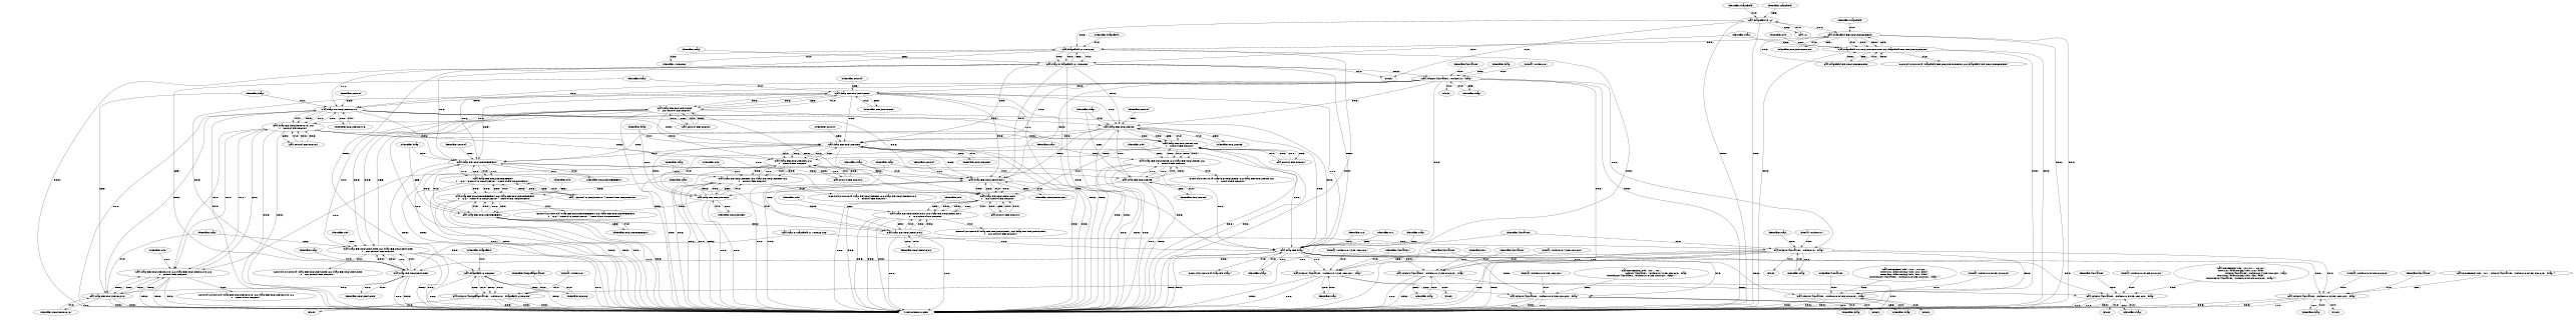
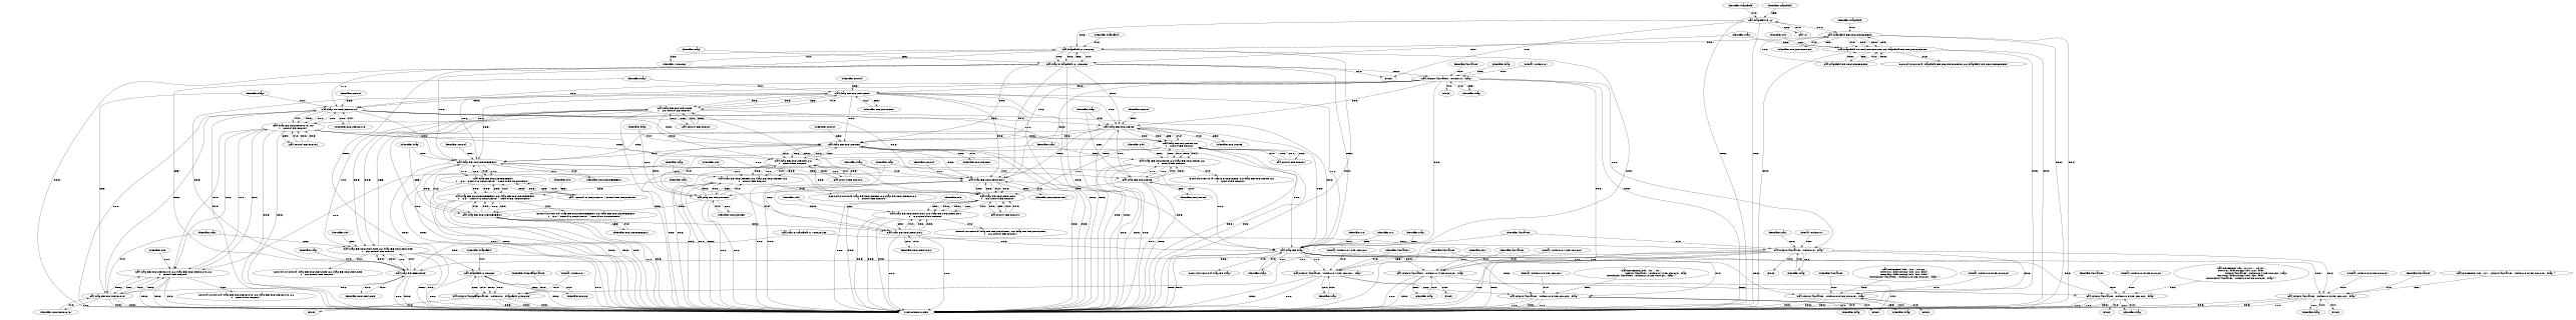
  digraph {
    n1 [label="(Call,dsap_field = *p)"]
    n2 [label="(Call,dsap_field == LLCSAP_GLOBAL)"]
    n3 [label="(Call,dsap_field & ~LLC_IG)"]
    n4 [label="(MethodReturn,RET)"]
    n5 [label="(Block,)"]
    n6 [label="(Call,*p)"]
    n7 [label="(Call,ssap_field == LLCSAP_GLOBAL && dsap_field == LLCSAP_GLOBAL)"]
    n8 [label="(Identifier,LLCSAP_GLOBAL)"]
    n9 [label="(Call,dsap = dsap_field & ~LLC_IG)"]
    n10 [label="(Call,dsap_field & LLC_IG)"]
    n11 [label="(Identifier,~LLC_IG)"]
    n12 [label="(Call,ssap_field == LLCSAP_GLOBAL)"]
    n13 [label="(ControlStructure,if (ssap_field == LLCSAP_GLOBAL && dsap_field == LLCSAP_GLOBAL))"]
    n14 [label="(Call,tok2str(llc_values, \"Unknown\", dsap))"]
    n15 [label="(Call,dsap == LLCSAP_8021D)"]
    n16 [label="(Call,dsap == LLCSAP_IP)"]
    n17 [label="(Call,dsap == LLCSAP_IPX)"]
    n18 [label="(Call,dsap == LLCSAP_NETBEUI)"]
    n19 [label="(Call,dsap == LLCSAP_ISONS)"]
    n20 [label="(Call,ssap == dsap)"]
    n21 [label="(Call,tok2str(llc_ig_flag_values, \"Unknown\", dsap_field & LLC_IG))"]
    n22 [label="(Identifier,LLC_IG)"]
    n23 [label="(Call,dsap == LLCSAP_SNAP)"]
    n24 [label="(Call,tok2str(llc_values, \"Unknown\", ssap))"]
    n25 [label="(Block,)"]
    n26 [label="(Identifier,dsap)"]
    n27 [label="(Call,dsap == LLCSAP_SNAP\n\t    && control == LLC_UI)"]
    n28 [label="(Identifier,LLCSAP_SNAP)"]
    n29 [label="(Call,dsap == LLCSAP_8021D &&\n\t    control == LLC_UI)"]
    n30 [label="(Identifier,LLCSAP_8021D)"]
    n31 [label="(Call,dsap == LLCSAP_IP &&\n\t    control == LLC_UI)"]
    n32 [label="(Identifier,LLCSAP_IP)"]
    n33 [label="(Call,dsap == LLCSAP_IPX &&\n\t    control == LLC_UI)"]
    n34 [label="(Identifier,LLCSAP_IPX)"]
    n35 [label="(Call,dsap == LLCSAP_NETBEUI\n\t    && (!(control & LLC_S_FMT) || control == LLC_U_FMT))"]
    n36 [label="(Identifier,LLCSAP_NETBEUI)"]
    n37 [label="(Call,dsap == LLCSAP_ISONS\n \t    && control == LLC_UI)"]
    n38 [label="(Identifier,LLCSAP_ISONS)"]
    n39 [label="(Call,tok2str(llc_values, \"Unknown DSAP 0x%02x\", dsap))"]
    n40 [label="(Call,tok2str(llc_values, \"Unknown DSAP 0x%02x\", dsap))"]
    n41 [label="(Call,tok2str(llc_values, \"Unknown SSAP 0x%02x\", ssap))"]
    n42 [label="(Call,tok2str(llc_values, \"Unknown SSAP 0x%02x\", ssap))"]
    n43 [label="(Call,tok2str(llc_values, \"Unknown DSAP 0x%02x\", dsap))"]
    n44 [label="(Call,tok2str(llc_values, \"Unknown DSAP 0x%02x\", dsap))"]
    n45 [label="(ControlStructure,if (ssap == dsap))"]
    n46 [label="(Identifier,dsap)"]
-   n47 [label="(Call,ssap == LLCSAP_SNAP)"]
+   n47 [label="(Call,ssap == RET_SNAP)"]
    n48 [label="(Block,)"]
    n49 [label="(Identifier,ssap)"]
    n50 [label="(Call,ssap == LLCSAP_SNAP && dsap == LLCSAP_SNAP\n\t    && control == LLC_UI)"]
    n51 [label="(Call,ssap == LLCSAP_8021D)"]
    n52 [label="(Identifier,LLCSAP_SNAP)"]
    n53 [label="(Identifier,dsap)"]
    n54 [label="(Block,)"]
    n55 [label="(Identifier,dsap)"]
    n56 [label="(Block,)"]
    n57 [label="(Block,)"]
    n58 [label="(Identifier,ssap)"]
    n59 [label="(Block,)"]
    n60 [label="(Identifier,ssap)"]
    n61 [label="(ControlStructure,if (ssap == LLCSAP_SNAP && dsap == LLCSAP_SNAP\n\t    && control == LLC_UI))"]
    n62 [label="(Call,ssap == LLCSAP_8021D && dsap == LLCSAP_8021D &&\n\t    control == LLC_UI)"]
    n63 [label="(Identifier,LLCSAP_8021D)"]
    n64 [label="(Call,control == LLC_UI)"]
    n65 [label="(Call,control == LLC_UI)"]
    n66 [label="(Call,ssap == LLCSAP_IP && dsap == LLCSAP_IP &&\n\t    control == LLC_UI)"]
    n67 [label="(Call,control == LLC_UI)"]
    n68 [label="(Call,ssap == LLCSAP_IPX && dsap == LLCSAP_IPX &&\n\t    control == LLC_UI)"]
    n69 [label="(Call,control == LLC_UI)"]
    n70 [label="(Call,ssap == LLCSAP_ISONS && dsap == LLCSAP_ISONS\n \t    && control == LLC_UI)"]
    n71 [label="(Call,control == LLC_UI)"]
    n72 [label="(ControlStructure,if (ssap == LLCSAP_8021D && dsap == LLCSAP_8021D &&\n\t    control == LLC_UI))"]
    n73 [label="(Call,ssap == LLCSAP_IP)"]
    n74 [label="(ControlStructure,if (ssap == LLCSAP_IP && dsap == LLCSAP_IP &&\n\t    control == LLC_UI))"]
    n75 [label="(Call,ssap == LLCSAP_IPX)"]
    n76 [label="(Identifier,LLCSAP_IP)"]
    n77 [label="(ControlStructure,if (ssap == LLCSAP_IPX && dsap == LLCSAP_IPX &&\n\t    control == LLC_UI))"]
    n78 [label="(Call,ssap == LLCSAP_NETBEUI)"]
    n79 [label="(Identifier,LLCSAP_IPX)"]
    n80 [label="(Call,ssap == LLCSAP_ISONS)"]
    n81 [label="(ControlStructure,if (ssap == LLCSAP_ISONS && dsap == LLCSAP_ISONS\n \t    && control == LLC_UI))"]
    n82 [label="(Identifier,LLCSAP_ISONS)"]
    n83 [label="(Call,ssap == LLCSAP_NETBEUI && dsap == LLCSAP_NETBEUI\n\t    && (!(control & LLC_S_FMT) || control == LLC_U_FMT))"]
    n84 [label="(Call,!(control & LLC_S_FMT) || control == LLC_U_FMT)"]
    n85 [label="(ControlStructure,if (ssap == LLCSAP_NETBEUI && dsap == LLCSAP_NETBEUI\n\t    && (!(control & LLC_S_FMT) || control == LLC_U_FMT)))"]
    n86 [label="(Identifier,LLCSAP_NETBEUI)"]
    n87 [label="(Identifier,dsap)"]
    n88 [label="(Block,)"]
    n89 [label="(Identifier,dsap)"]
    n90 [label="(Block,)"]
    n91 [label="(Identifier,ssap)"]
    n92 [label="(Identifier,dsap_field)"]
    n93 [label="(Identifier,llc_values)"]
    n94 [label="(Identifier,ndo)"]
    n95 [label="(Literal,\"Unknown DSAP 0x%02x\")"]
    n96 [label="(Identifier,ssap)"]
    n97 [label="(Identifier,llc_ig_flag_values)"]
    n98 [label="(Literal,\"Unknown SSAP 0x%02x\")"]
    n99 [label="(Call,ssap = ssap_field & ~LLC_GSAP)"]
    n100 [label="(Identifier,dsap)"]
    n101 [label="(Identifier,src)"]
    n102 [label="(Literal,\"Unknown\")"]
    n103 [label="(Literal,\"Unknown DSAP 0x%02x\")"]
    n104 [label="(Identifier,control)"]
    n105 [label="(Identifier,llc_values)"]
    n106 [label="(Literal,\"Unknown SSAP 0x%02x\")"]
    n107 [label="(Identifier,ndo)"]
    n108 [label="(Identifier,ndo)"]
    n109 [label="(Identifier,llc_values)"]
    n110 [label="(Identifier,llc_values)"]
    n111 [label="(Identifier,dsap)"]
    n112 [label="(Identifier,control)"]
    n113 [label="(Identifier,dsap)"]
    n114 [label="(Identifier,dsap)"]
    n115 [label="(Identifier,dsap_field)"]
    n116 [label="(Identifier,dsap)"]
    n117 [label="(Identifier,dsap)"]
    n118 [label="(Identifier,llc_values)"]
    n119 [label="(Identifier,llc_values)"]
    n120 [label="(Identifier,ndo)"]
    n121 [label="(Identifier,ssap)"]
    n122 [label="(Identifier,llc_values)"]
    n123 [label="(Identifier,ssap)"]
    n124 [label="(Identifier,ssap)"]
    n125 [label="(Call,ND_PRINT((ndo, \"%s > %s \",\n                                        tok2str(llc_values, \"Unknown SSAP 0x%02x\", ssap),\n\t\t\t\t\ttok2str(llc_values, \"Unknown DSAP 0x%02x\", dsap))))"]
    n126 [label="(Literal,\"Unknown\")"]
    n127 [label="(Identifier,ndo)"]
    n128 [label="(Identifier,ndo)"]
    n129 [label="(Identifier,dsap_field)"]
    n130 [label="(Call,ND_PRINT((ndo, \"%s %s > %s %s \",\n\t\t\t\t\t(src->addr_string)(ndo, src->addr),\n                                        tok2str(llc_values, \"Unknown SSAP 0x%02x\", ssap),\n\t\t\t\t\t(dst->addr_string)(ndo, dst->addr),\n\t\t\t\t\ttok2str(llc_values, \"Unknown DSAP 0x%02x\", dsap))))"]
    n131 [label="(Identifier,ssap)"]
    n132 [label="(Identifier,dsap)"]
    n133 [label="(Identifier,ssap)"]
    n134 [label="(Identifier,control)"]
    n135 [label="(Identifier,src)"]
    n136 [label="(Identifier,control)"]
    n137 [label="(Identifier,ssap)"]
    n138 [label="(Literal,\"Unknown\")"]
    n139 [label="(Identifier,ndo)"]
    n140 [label="(Identifier,control)"]
    n141 [label="(Identifier,ndo)"]
    n142 [label="(Identifier,llc_values)"]
    n143 [label="(Identifier,dsap_field)"]
    n144 [label="(Identifier,ndo)"]
    n145 [label="(Identifier,ssap_field)"]
    n146 [label="(Literal,\"Unknown DSAP 0x%02x\")"]
    n147 [label="(Identifier,control)"]
    n148 [label="(Call,ND_PRINT((ndo, \"%s > %s %s \",\n\t\t\t\t\t\t(src->addr_string)(ndo, src->addr),\n\t\t\t\t\t\t(dst->addr_string)(ndo, dst->addr),\n\t\t\t\t\t\ttok2str(llc_values, \"Unknown DSAP 0x%02x\", dsap))))"]
    n149 [label="(Identifier,dsap)"]
    n150 [label="(Literal,\"Unknown DSAP 0x%02x\")"]
    n151 [label="(Call,ND_PRINT((ndo, \"%s \", tok2str(llc_values, \"Unknown DSAP 0x%02x\", dsap))))"]
    n152 [label="(Identifier,ssap)"]
    n1 -> n2 [label="DDG: "]
    n1 -> n3 [label="DDG: "]
    n1 -> n4 [label="DDG: "]
    n1 -> n4 [label="DDG: "]
    n1 -> n5 [label="AST: "]
    n1 -> n6 [label="CFG: "]
    n2 -> n3 [label="DDG: "]
    n2 -> n4 [label="DDG: "]
    n2 -> n4 [label="DDG: "]
    n2 -> n7 [label="AST: "]
    n2 -> n7 [label="DDG: "]
    n2 -> n7 [label="DDG: "]
    n2 -> n8 [label="CFG: "]
    n3 -> n4 [label="DDG: "]
    n3 -> n4 [label="DDG: "]
    n3 -> n9 [label="AST: "]
    n3 -> n9 [label="DDG: "]
    n3 -> n9 [label="DDG: "]
    n3 -> n10 [label="DDG: "]
    n3 -> n11 [label="CFG: "]
    n6 -> n1 [label="AST: "]
    n7 -> n2 [label="CFG: "]
    n7 -> n4 [label="DDG: "]
    n7 -> n4 [label="DDG: "]
    n7 -> n4 [label="DDG: "]
    n7 -> n12 [label="CFG: "]
    n7 -> n13 [label="AST: "]
    n8 -> n2 [label="AST: "]
    n9 -> n3 [label="CFG: "]
    n9 -> n4 [label="DDG: "]
    n9 -> n4 [label="DDG: "]
    n9 -> n5 [label="AST: "]
    n9 -> n14 [label="DDG: "]
    n9 -> n15 [label="DDG: "]
    n9 -> n16 [label="DDG: "]
    n9 -> n17 [label="DDG: "]
    n9 -> n18 [label="DDG: "]
    n9 -> n19 [label="DDG: "]
    n9 -> n20 [label="DDG: "]
    n10 -> n4 [label="DDG: "]
    n10 -> n4 [label="DDG: "]
    n10 -> n21 [label="AST: "]
    n10 -> n21 [label="DDG: "]
    n10 -> n21 [label="DDG: "]
    n10 -> n22 [label="CFG: "]
    n11 -> n3 [label="AST: "]
    n12 -> n2 [label="DDG: "]
    n12 -> n7 [label="AST: "]
    n12 -> n7 [label="DDG: "]
    n12 -> n7 [label="DDG: "]
    n14 -> n4 [label="DDG: "]
    n14 -> n4 [label="DDG: "]
    n14 -> n15 [label="DDG: "]
    n14 -> n16 [label="DDG: "]
    n14 -> n17 [label="DDG: "]
    n14 -> n18 [label="DDG: "]
    n14 -> n19 [label="DDG: "]
    n14 -> n20 [label="DDG: "]
    n14 -> n23 [label="DDG: "]
    n14 -> n24 [label="DDG: "]
    n14 -> n25 [label="AST: "]
    n14 -> n26 [label="CFG: "]
    n15 -> n4 [label="DDG: "]
    n15 -> n4 [label="DDG: "]
    n15 -> n16 [label="DDG: "]
    n15 -> n17 [label="DDG: "]
    n15 -> n18 [label="DDG: "]
    n15 -> n19 [label="DDG: "]
    n15 -> n20 [label="DDG: "]
    n15 -> n29 [label="AST: "]
    n15 -> n29 [label="DDG: "]
    n15 -> n29 [label="DDG: "]
    n15 -> n30 [label="CFG: "]
    n16 -> n4 [label="DDG: "]
    n16 -> n4 [label="DDG: "]
    n16 -> n17 [label="DDG: "]
    n16 -> n18 [label="DDG: "]
    n16 -> n19 [label="DDG: "]
    n16 -> n20 [label="DDG: "]
    n16 -> n31 [label="AST: "]
    n16 -> n31 [label="DDG: "]
    n16 -> n31 [label="DDG: "]
    n16 -> n32 [label="CFG: "]
    n17 -> n4 [label="DDG: "]
    n17 -> n4 [label="DDG: "]
    n17 -> n18 [label="DDG: "]
    n17 -> n19 [label="DDG: "]
    n17 -> n20 [label="DDG: "]
    n17 -> n33 [label="AST: "]
    n17 -> n33 [label="DDG: "]
    n17 -> n33 [label="DDG: "]
    n17 -> n34 [label="CFG: "]
    n18 -> n4 [label="DDG: "]
    n18 -> n4 [label="DDG: "]
    n18 -> n19 [label="DDG: "]
    n18 -> n20 [label="DDG: "]
    n18 -> n35 [label="AST: "]
    n18 -> n35 [label="DDG: "]
    n18 -> n35 [label="DDG: "]
    n18 -> n36 [label="CFG: "]
    n19 -> n4 [label="DDG: "]
    n19 -> n4 [label="DDG: "]
    n19 -> n20 [label="DDG: "]
    n19 -> n37 [label="AST: "]
    n19 -> n37 [label="DDG: "]
    n19 -> n37 [label="DDG: "]
    n19 -> n38 [label="CFG: "]
    n20 -> n4 [label="DDG: "]
    n20 -> n4 [label="DDG: "]
    n20 -> n39 [label="DDG: "]
    n20 -> n40 [label="DDG: "]
    n20 -> n41 [label="DDG: "]
    n20 -> n42 [label="DDG: "]
    n20 -> n43 [label="DDG: "]
    n20 -> n44 [label="DDG: "]
    n20 -> n45 [label="AST: "]
    n20 -> n46 [label="CFG: "]
    n21 -> n4 [label="DDG: "]
    n21 -> n4 [label="DDG: "]
    n21 -> n4 [label="DDG: "]
    n21 -> n10 [label="CFG: "]
    n21 -> n90 [label="AST: "]
    n22 -> n10 [label="AST: "]
    n23 -> n4 [label="DDG: "]
    n23 -> n4 [label="DDG: "]
    n23 -> n15 [label="DDG: "]
    n23 -> n16 [label="DDG: "]
    n23 -> n17 [label="DDG: "]
    n23 -> n18 [label="DDG: "]
    n23 -> n19 [label="DDG: "]
    n23 -> n20 [label="DDG: "]
    n23 -> n27 [label="AST: "]
    n23 -> n27 [label="DDG: "]
    n23 -> n27 [label="DDG: "]
    n23 -> n28 [label="CFG: "]
    n24 -> n4 [label="DDG: "]
    n24 -> n4 [label="DDG: "]
    n24 -> n39 [label="DDG: "]
    n24 -> n40 [label="DDG: "]
    n24 -> n41 [label="DDG: "]
    n24 -> n42 [label="DDG: "]
    n24 -> n47 [label="DDG: "]
    n24 -> n48 [label="AST: "]
    n24 -> n49 [label="CFG: "]
    n26 -> n14 [label="AST: "]
    n27 -> n4 [label="DDG: "]
    n27 -> n4 [label="DDG: "]
    n27 -> n23 [label="CFG: "]
    n27 -> n29 [label="DDG: "]
    n27 -> n31 [label="DDG: "]
    n27 -> n33 [label="DDG: "]
    n27 -> n37 [label="DDG: "]
    n27 -> n50 [label="AST: "]
    n27 -> n50 [label="DDG: "]
    n27 -> n50 [label="DDG: "]
    n27 -> n64 [label="CFG: "]
    n28 -> n23 [label="AST: "]
    n29 -> n4 [label="DDG: "]
    n29 -> n4 [label="DDG: "]
    n29 -> n15 [label="CFG: "]
    n29 -> n31 [label="DDG: "]
    n29 -> n33 [label="DDG: "]
    n29 -> n37 [label="DDG: "]
    n29 -> n62 [label="AST: "]
    n29 -> n62 [label="DDG: "]
    n29 -> n62 [label="DDG: "]
    n29 -> n65 [label="CFG: "]
    n30 -> n15 [label="AST: "]
    n31 -> n4 [label="DDG: "]
    n31 -> n4 [label="DDG: "]
    n31 -> n16 [label="CFG: "]
    n31 -> n33 [label="DDG: "]
-   n31 -> n37 [label="AST: "]
+   n31 -> n37 [label="DDG: "]
    n31 -> n66 [label="AST: "]
    n31 -> n66 [label="DDG: "]
    n31 -> n66 [label="DDG: "]
    n31 -> n67 [label="CFG: "]
    n32 -> n16 [label="AST: "]
    n33 -> n4 [label="DDG: "]
    n33 -> n4 [label="DDG: "]
    n33 -> n17 [label="AST: "]
-   n17 -> n37 [label="DDG: "]
+   n33 -> n37 [label="DDG: "]
    n33 -> n68 [label="AST: "]
    n33 -> n68 [label="DDG: "]
    n33 -> n68 [label="DDG: "]
    n33 -> n69 [label="CFG: "]
    n34 -> n17 [label="AST: "]
    n35 -> n4 [label="DDG: "]
    n35 -> n4 [label="DDG: "]
    n35 -> n18 [label="CFG: "]
    n35 -> n83 [label="AST: "]
    n35 -> n83 [label="DDG: "]
    n35 -> n83 [label="DDG: "]
    n35 -> n84 [label="CFG: "]
    n36 -> n18 [label="AST: "]
    n37 -> n4 [label="DDG: "]
    n37 -> n4 [label="DDG: "]
    n37 -> n19 [label="CFG: "]
    n37 -> n70 [label="AST: "]
    n37 -> n70 [label="DDG: "]
    n37 -> n70 [label="DDG: "]
    n37 -> n71 [label="CFG: "]
    n38 -> n19 [label="AST: "]
    n39 -> n4 [label="DDG: "]
    n39 -> n4 [label="DDG: "]
    n39 -> n4 [label="DDG: "]
    n39 -> n53 [label="CFG: "]
    n39 -> n54 [label="AST: "]
    n40 -> n4 [label="DDG: "]
    n40 -> n4 [label="DDG: "]
    n40 -> n4 [label="DDG: "]
    n40 -> n55 [label="CFG: "]
    n40 -> n56 [label="AST: "]
    n41 -> n4 [label="DDG: "]
    n41 -> n4 [label="DDG: "]
    n41 -> n43 [label="DDG: "]
    n41 -> n57 [label="AST: "]
    n41 -> n58 [label="CFG: "]
    n42 -> n4 [label="DDG: "]
    n42 -> n4 [label="DDG: "]
    n42 -> n44 [label="DDG: "]
    n42 -> n59 [label="AST: "]
    n42 -> n60 [label="CFG: "]
    n43 -> n4 [label="DDG: "]
    n43 -> n4 [label="DDG: "]
    n43 -> n4 [label="DDG: "]
    n43 -> n57 [label="AST: "]
    n43 -> n87 [label="CFG: "]
    n44 -> n4 [label="DDG: "]
    n44 -> n4 [label="DDG: "]
    n44 -> n4 [label="DDG: "]
    n44 -> n88 [label="AST: "]
    n44 -> n89 [label="CFG: "]
    n46 -> n20 [label="AST: "]
    n47 -> n4 [label="DDG: "]
    n47 -> n4 [label="DDG: "]
    n47 -> n23 [label="DDG: "]
    n47 -> n50 [label="AST: "]
    n47 -> n50 [label="DDG: "]
    n47 -> n50 [label="DDG: "]
    n47 -> n51 [label="DDG: "]
    n47 -> n52 [label="CFG: "]
    n49 -> n24 [label="AST: "]
    n50 -> n4 [label="DDG: "]
    n50 -> n4 [label="DDG: "]
    n50 -> n4 [label="DDG: "]
    n50 -> n27 [label="CFG: "]
    n50 -> n47 [label="CFG: "]
    n50 -> n61 [label="AST: "]
    n51 -> n4 [label="DDG: "]
    n51 -> n4 [label="DDG: "]
    n51 -> n15 [label="DDG: "]
    n51 -> n62 [label="AST: "]
    n51 -> n62 [label="DDG: "]
    n51 -> n62 [label="DDG: "]
    n51 -> n63 [label="CFG: "]
    n52 -> n47 [label="AST: "]
    n53 -> n39 [label="AST: "]
    n55 -> n40 [label="AST: "]
    n58 -> n41 [label="AST: "]
    n60 -> n42 [label="AST: "]
    n62 -> n4 [label="DDG: "]
    n62 -> n4 [label="DDG: "]
    n62 -> n4 [label="DDG: "]
    n62 -> n29 [label="CFG: "]
    n62 -> n51 [label="CFG: "]
    n62 -> n72 [label="AST: "]
    n63 -> n51 [label="AST: "]
    n64 -> n27 [label="AST: "]
    n64 -> n27 [label="DDG: "]
    n64 -> n27 [label="DDG: "]
    n65 -> n29 [label="AST: "]
    n65 -> n29 [label="DDG: "]
    n65 -> n29 [label="DDG: "]
    n66 -> n4 [label="DDG: "]
    n66 -> n4 [label="DDG: "]
    n66 -> n4 [label="DDG: "]
    n66 -> n31 [label="CFG: "]
    n66 -> n73 [label="CFG: "]
    n66 -> n74 [label="AST: "]
    n67 -> n31 [label="AST: "]
    n67 -> n31 [label="DDG: "]
    n67 -> n31 [label="DDG: "]
    n68 -> n4 [label="DDG: "]
    n68 -> n4 [label="DDG: "]
    n68 -> n4 [label="DDG: "]
    n68 -> n33 [label="CFG: "]
    n68 -> n75 [label="CFG: "]
    n68 -> n77 [label="AST: "]
    n69 -> n33 [label="AST: "]
    n69 -> n33 [label="DDG: "]
    n69 -> n33 [label="DDG: "]
    n70 -> n4 [label="DDG: "]
    n70 -> n4 [label="DDG: "]
    n70 -> n4 [label="DDG: "]
    n70 -> n37 [label="CFG: "]
    n70 -> n80 [label="CFG: "]
    n70 -> n81 [label="AST: "]
    n71 -> n37 [label="AST: "]
    n71 -> n37 [label="DDG: "]
    n71 -> n37 [label="DDG: "]
    n73 -> n4 [label="DDG: "]
    n73 -> n4 [label="DDG: "]
    n73 -> n16 [label="DDG: "]
    n73 -> n66 [label="AST: "]
    n73 -> n66 [label="DDG: "]
    n73 -> n66 [label="DDG: "]
    n73 -> n75 [label="DDG: "]
    n73 -> n76 [label="CFG: "]
    n75 -> n4 [label="DDG: "]
    n75 -> n4 [label="DDG: "]
    n75 -> n17 [label="DDG: "]
    n75 -> n68 [label="AST: "]
    n75 -> n68 [label="DDG: "]
    n75 -> n68 [label="DDG: "]
    n75 -> n78 [label="DDG: "]
    n75 -> n79 [label="CFG: "]
    n76 -> n73 [label="AST: "]
    n78 -> n4 [label="DDG: "]
    n78 -> n4 [label="DDG: "]
    n78 -> n18 [label="DDG: "]
    n78 -> n80 [label="DDG: "]
    n78 -> n83 [label="AST: "]
    n78 -> n83 [label="DDG: "]
    n78 -> n83 [label="DDG: "]
    n78 -> n86 [label="CFG: "]
    n79 -> n75 [label="AST: "]
    n80 -> n4 [label="DDG: "]
    n80 -> n4 [label="DDG: "]
    n80 -> n19 [label="DDG: "]
    n80 -> n20 [label="DDG: "]
    n80 -> n70 [label="AST: "]
    n80 -> n70 [label="DDG: "]
    n80 -> n70 [label="DDG: "]
    n80 -> n82 [label="CFG: "]
    n82 -> n80 [label="AST: "]
    n83 -> n4 [label="DDG: "]
    n83 -> n4 [label="DDG: "]
    n83 -> n4 [label="DDG: "]
    n83 -> n35 [label="CFG: "]
    n83 -> n78 [label="CFG: "]
    n83 -> n85 [label="AST: "]
    n84 -> n35 [label="AST: "]
    n84 -> n35 [label="DDG: "]
    n84 -> n35 [label="DDG: "]
    n86 -> n78 [label="AST: "]
    n87 -> n43 [label="AST: "]
    n89 -> n44 [label="AST: "]
    n91 -> n24 [label="CFG: "]
    n92 -> n1 [label="AST: "]
    n93 -> n44 [label="AST: "]
    n94 -> n70 [label="CFG: "]
    n95 -> n39 [label="AST: "]
    n96 -> n47 [label="AST: "]
    n97 -> n21 [label="AST: "]
    n98 -> n41 [label="AST: "]
    n99 -> n24 [label="DDG: "]
    n99 -> n47 [label="DDG: "]
    n100 -> n15 [label="AST: "]
    n100 -> n51 [label="CFG: "]
    n101 -> n20 [label="CFG: "]
    n102 -> n24 [label="AST: "]
    n103 -> n44 [label="AST: "]
    n104 -> n23 [label="CFG: "]
    n105 -> n41 [label="AST: "]
    n106 -> n42 [label="AST: "]
    n107 -> n62 [label="CFG: "]
    n108 -> n42 [label="CFG: "]
    n109 -> n14 [label="AST: "]
    n110 -> n39 [label="AST: "]
    n111 -> n14 [label="CFG: "]
    n112 -> n19 [label="CFG: "]
    n113 -> n17 [label="AST: "]
    n113 -> n75 [label="CFG: "]
    n114 -> n18 [label="AST: "]
    n114 -> n78 [label="CFG: "]
    n115 -> n10 [label="AST: "]
    n116 -> n16 [label="AST: "]
    n116 -> n73 [label="CFG: "]
    n117 -> n23 [label="AST: "]
    n117 -> n47 [label="CFG: "]
    n118 -> n41 [label="CFG: "]
    n118 -> n43 [label="AST: "]
    n119 -> n40 [label="AST: "]
    n120 -> n7 [label="CFG: "]
    n121 -> n68 [label="CFG: "]
    n121 -> n78 [label="AST: "]
    n122 -> n42 [label="AST: "]
    n123 -> n66 [label="CFG: "]
    n123 -> n75 [label="AST: "]
    n124 -> n62 [label="CFG: "]
    n124 -> n73 [label="AST: "]
    n125 -> n43 [label="CFG: "]
    n126 -> n21 [label="AST: "]
    n127 -> n83 [label="CFG: "]
    n128 -> n66 [label="CFG: "]
    n129 -> n2 [label="AST: "]
    n130 -> n44 [label="CFG: "]
    n131 -> n9 [label="CFG: "]
    n132 -> n19 [label="AST: "]
    n132 -> n80 [label="CFG: "]
    n133 -> n80 [label="AST: "]
    n133 -> n83 [label="CFG: "]
    n134 -> n16 [label="CFG: "]
    n135 -> n20 [label="CFG: "]
    n136 -> n18 [label="CFG: "]
    n137 -> n50 [label="CFG: "]
    n137 -> n51 [label="AST: "]
    n138 -> n14 [label="AST: "]
    n139 -> n68 [label="CFG: "]
    n140 -> n17 [label="CFG: "]
    n141 -> n50 [label="CFG: "]
    n142 -> n21 [label="CFG: "]
    n142 -> n24 [label="AST: "]
    n143 -> n3 [label="AST: "]
    n144 -> n70 [label="CFG: "]
    n145 -> n1 [label="CFG: "]
    n146 -> n43 [label="AST: "]
    n147 -> n15 [label="CFG: "]
    n148 -> n40 [label="CFG: "]
    n149 -> n7 [label="CFG: "]
    n149 -> n9 [label="AST: "]
    n150 -> n40 [label="AST: "]
    n151 -> n39 [label="CFG: "]
    n152 -> n20 [label="AST: "]
  }
